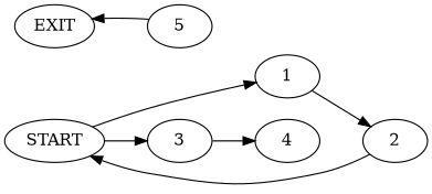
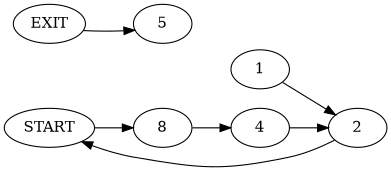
  digraph {
    rankdir=LR
    n1 [label=START]
    1
-   3
+   3 [label=8]
    2
    4
    n6 [label=EXIT]
    5
-   n1 -> 1
    n1 -> 3
    1 -> 2
    3 -> 4
    2 -> n1
-   5 -> n6
+   4 -> 2
+   n6 -> 5
  }
